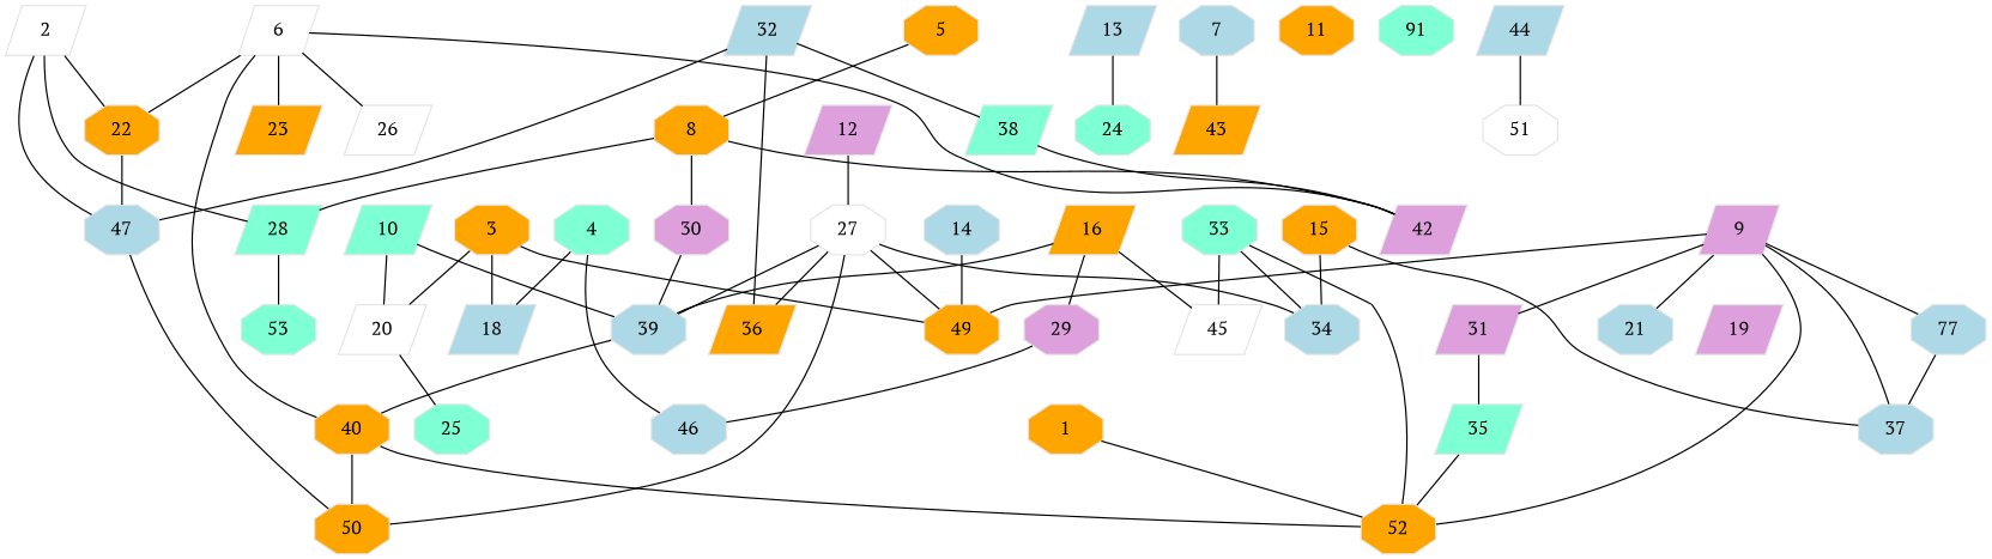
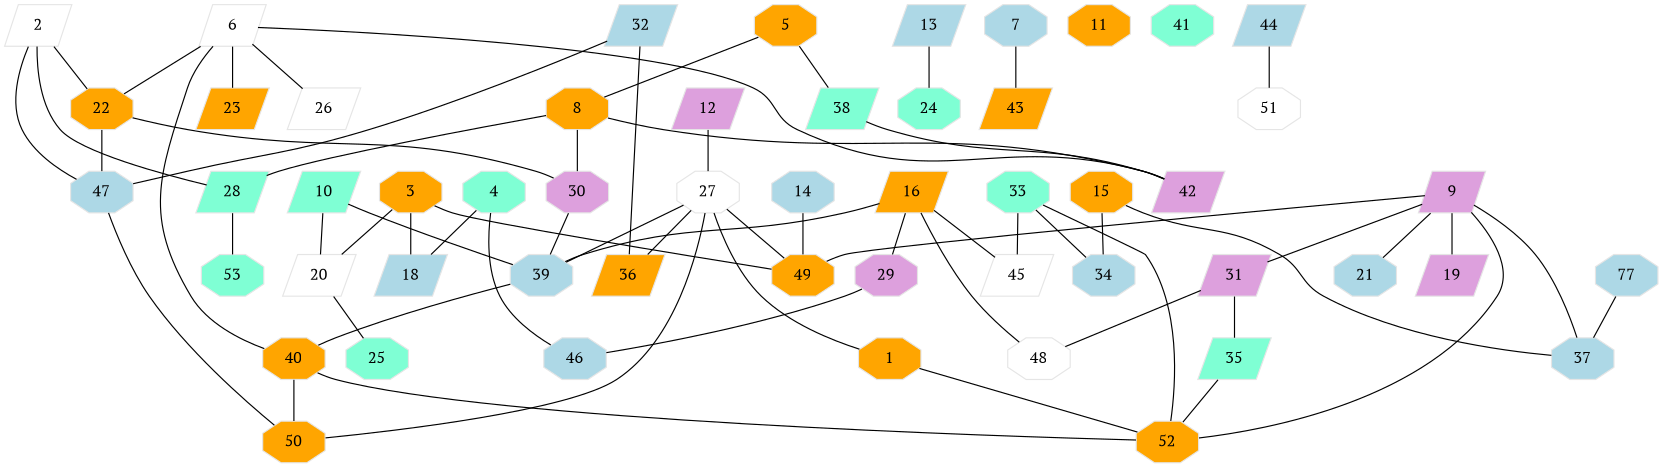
  graph {
    fontname="PT Serif"
    node [color=gray90 fillcolor=orange fontname="PT Serif" shape=octagon style=filled]
    edge [fontname="PT Serif"]
    1
    52
    13 [fillcolor=lightblue shape=parallelogram]
    24 [fillcolor=aquamarine]
    2 [fillcolor=white shape=parallelogram]
    22
    28 [fillcolor=aquamarine shape=parallelogram]
    47 [fillcolor=lightblue]
    30 [fillcolor=plum]
    53 [fillcolor=aquamarine]
    50
    3
    18 [fillcolor=lightblue shape=parallelogram]
    20 [fillcolor=white shape=parallelogram]
    49
    25 [fillcolor=aquamarine]
    4 [fillcolor=aquamarine]
    46 [fillcolor=lightblue]
    5
    8
    42 [fillcolor=plum shape=parallelogram]
    6 [fillcolor=white shape=parallelogram]
    23 [shape=parallelogram]
    26 [fillcolor=white shape=parallelogram]
    40
    43 [shape=parallelogram]
    7 [fillcolor=lightblue]
    39 [fillcolor=lightblue]
    9 [fillcolor=plum shape=parallelogram]
    n30 [fillcolor=lightblue label=77]
    21 [fillcolor=lightblue]
    31 [fillcolor=plum shape=parallelogram]
    37 [fillcolor=lightblue]
+   48 [fillcolor=white]
    35 [fillcolor=aquamarine shape=parallelogram]
    10 [fillcolor=aquamarine shape=parallelogram]
    11
    12 [fillcolor=plum shape=parallelogram]
    27 [fillcolor=white]
    34 [fillcolor=lightblue]
    36 [shape=parallelogram]
    14 [fillcolor=lightblue]
    15
    16 [shape=parallelogram]
    29 [fillcolor=plum]
    45 [fillcolor=white shape=parallelogram]
    19 [fillcolor=plum shape=parallelogram]
    32 [fillcolor=lightblue shape=parallelogram]
    38 [fillcolor=aquamarine shape=parallelogram]
    33 [fillcolor=aquamarine]
-   41 [fillcolor=aquamarine label=91]
+   41 [fillcolor=aquamarine]
    44 [fillcolor=lightblue shape=parallelogram]
    51 [fillcolor=white]
    1 -- 52
    13 -- 24
    2 -- 22
    2 -- 28
    2 -- 47
    22 -- 47
+   22 -- 30
    28 -- 53
    47 -- 50
    30 -- 39
    3 -- 18
    3 -- 20
    3 -- 49
    20 -- 25
    4 -- 18
    4 -- 46
    5 -- 8
    8 -- 28
    8 -- 30
    8 -- 42
    6 -- 22
    6 -- 42
    6 -- 23
    6 -- 26
    6 -- 40
    40 -- 52
    40 -- 50
    7 -- 43
    39 -- 40
    9 -- 52
    9 -- 49
-   9 -- n30
+   9 -- 19
    9 -- 21
    9 -- 31
    9 -- 37
    n30 -- 37
+   31 -- 48
    31 -- 35
    35 -- 52
    10 -- 20
    10 -- 39
    12 -- 27
    27 -- 50
    27 -- 49
    27 -- 39
-   27 -- 34
+   27 -- 1
    27 -- 36
    14 -- 49
    15 -- 37
    15 -- 34
    16 -- 39
+   16 -- 48
    16 -- 29
    16 -- 45
    29 -- 46
    32 -- 47
    32 -- 36
-   32 -- 38
+   5 -- 38
    38 -- 42
    33 -- 52
    33 -- 34
    33 -- 45
    44 -- 51
  }
